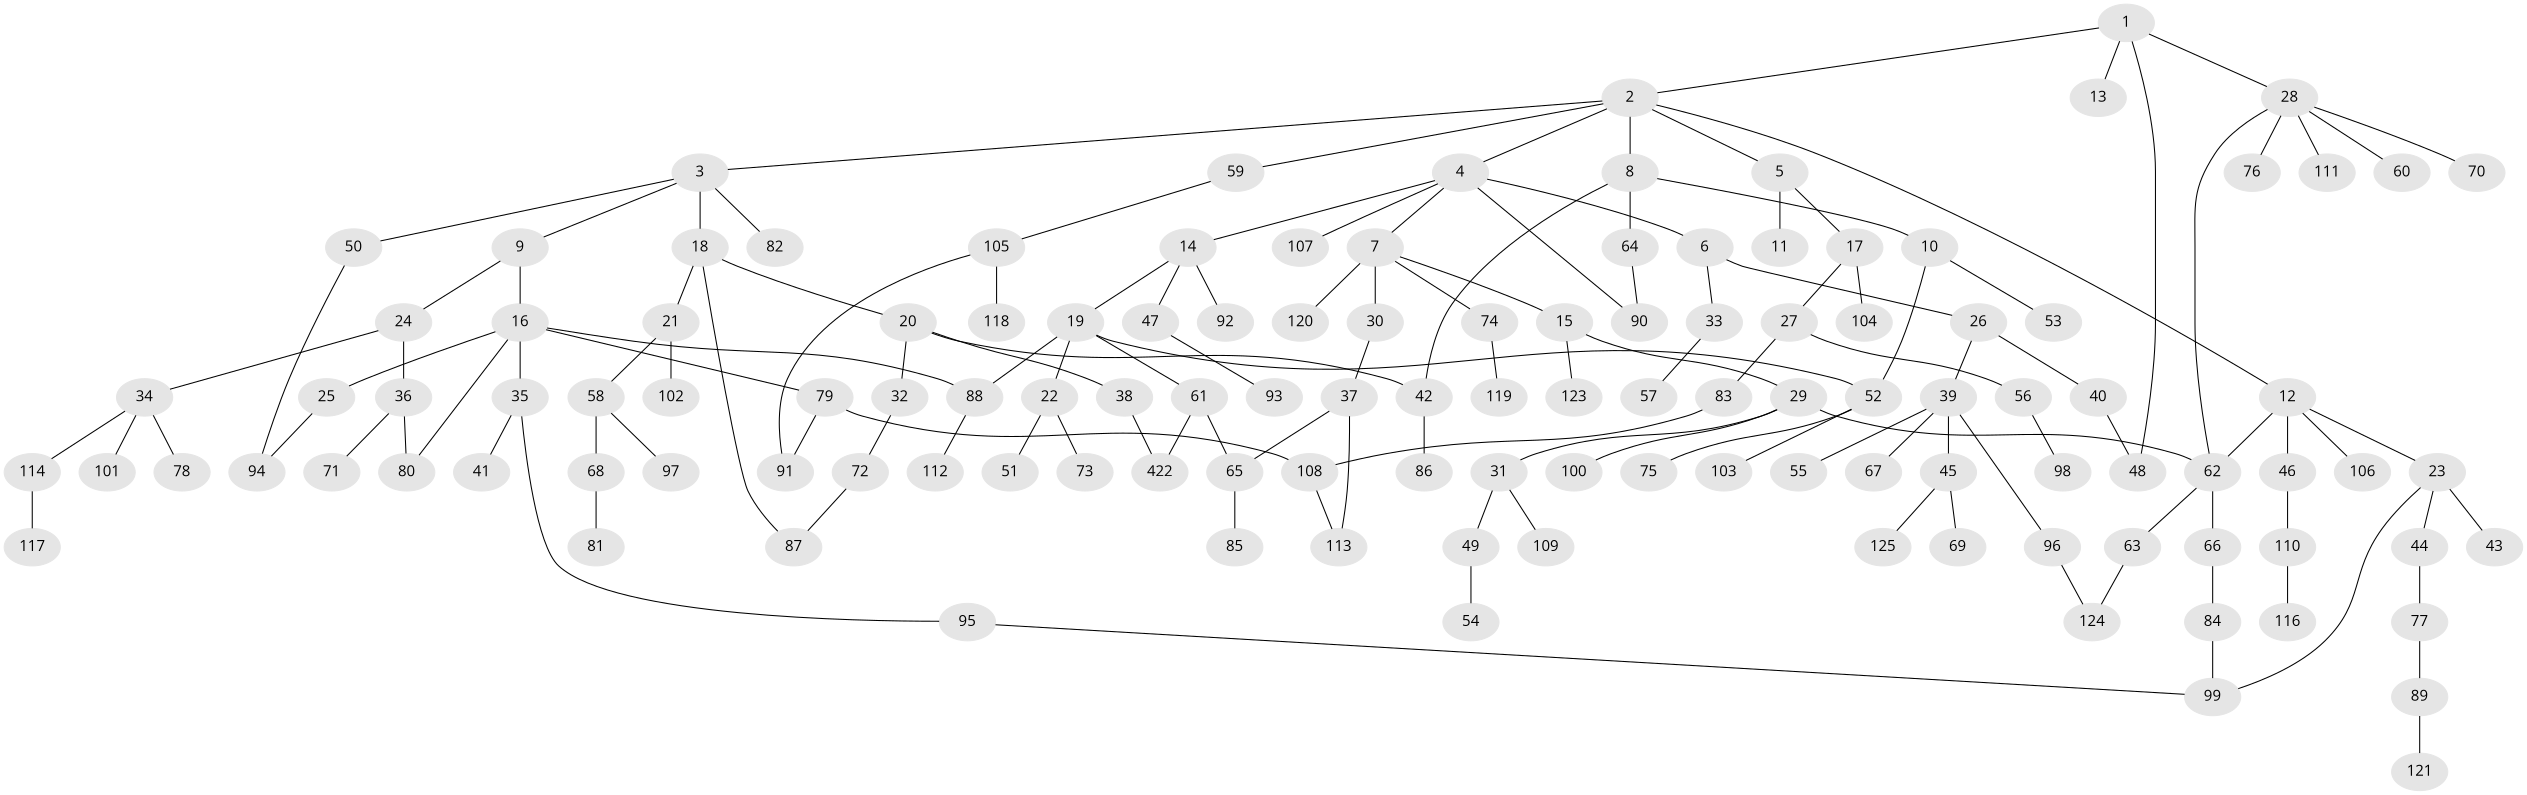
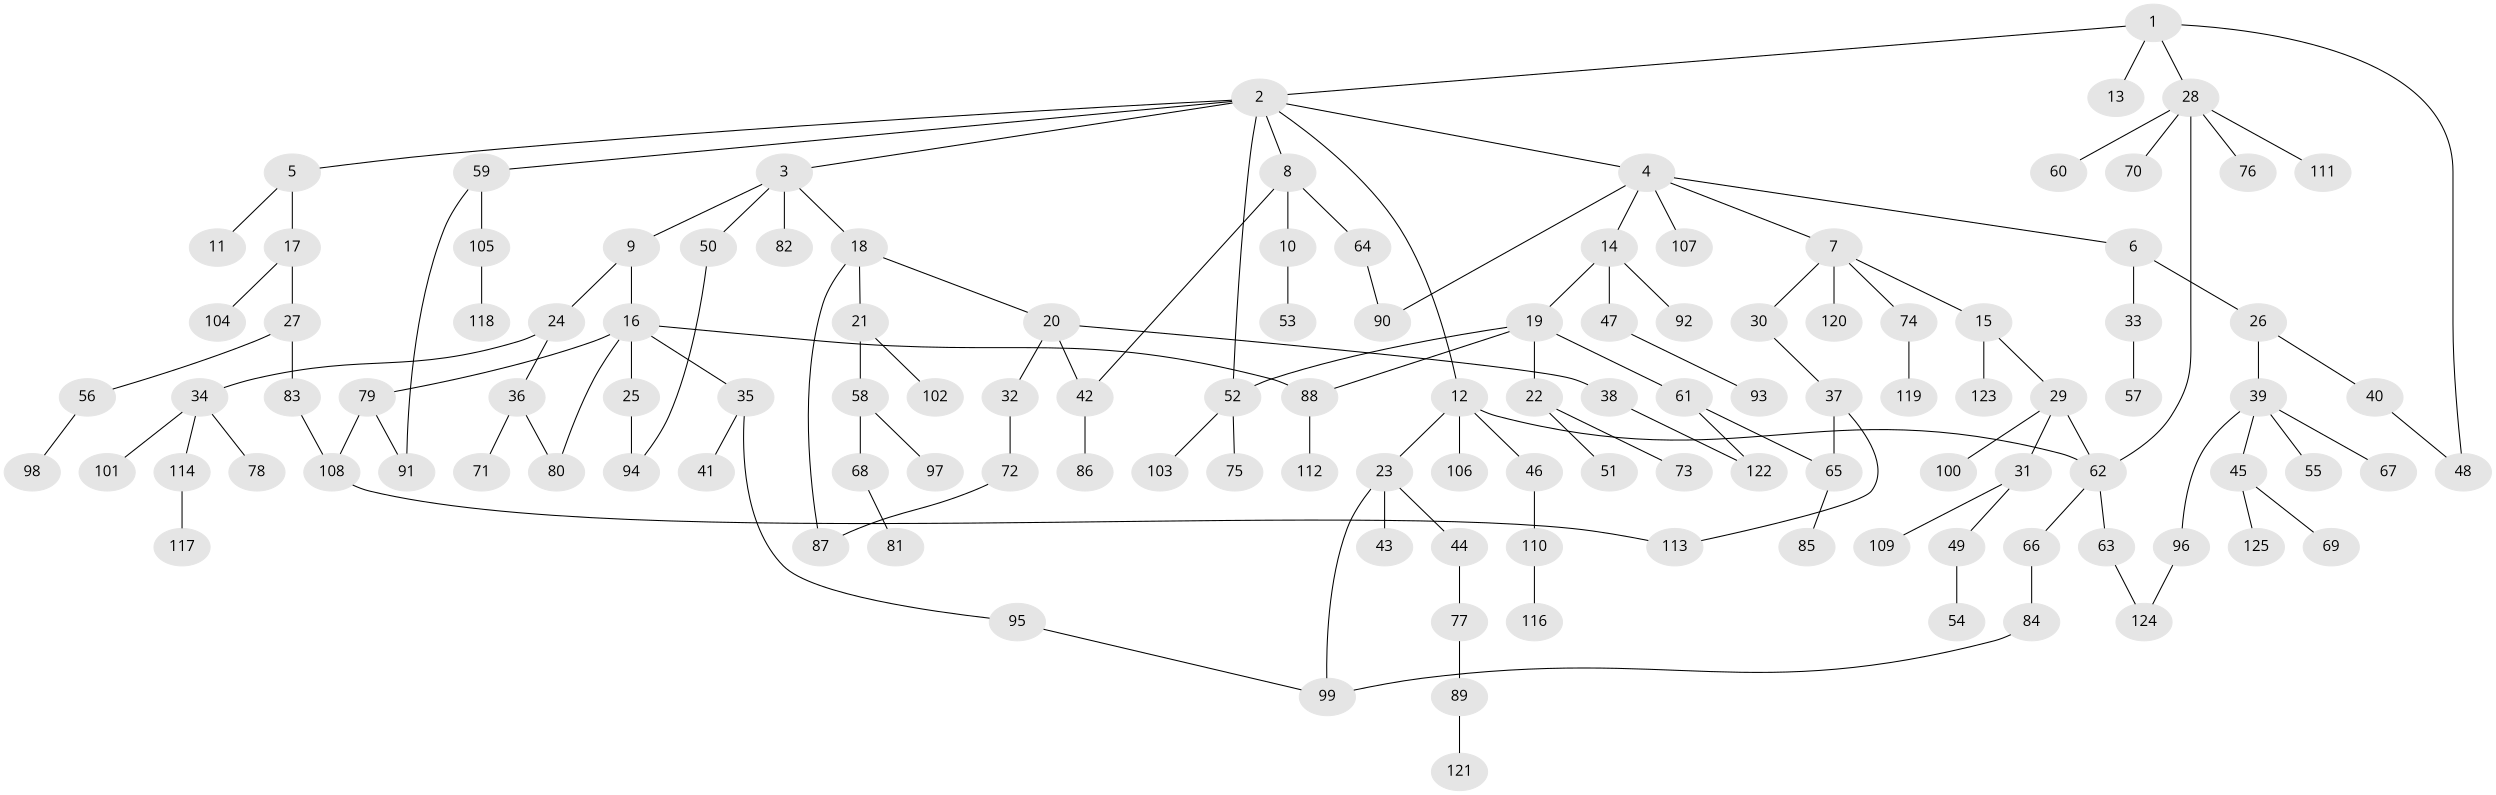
  graph {
    fontname="Open Sans"
    node [color=gray90 fontname="Open Sans" style=filled]
    edge [fontname="Open Sans"]
    1
    2
    13
    28
    48
    3
    4
    5
    8
    12
    52
    59
    23
    43
    44
    99
    62
    60
    70
    76
    111
    9
    18
    50
    82
    6
    7
    14
    90
    107
    11
    17
    10
    42
    64
    46
    106
    75
    103
    91
    105
    16
    24
    20
    21
    87
    94
    26
    33
    15
    30
    74
    120
    19
    47
    92
    27
    104
    39
    40
    57
    29
    123
    37
    119
    53
    86
    25
    35
    79
    80
    88
    34
    36
    110
    63
    66
    22
    61
    93
    31
    100
    41
    95
    108
    112
    56
    83
    32
    38
    58
    102
    51
    73
    65
-   122 [label=422]
+   122
    72
    68
    97
    77
    78
    101
    114
    71
    45
    55
    67
    96
    98
    49
    109
    113
    54
    117
    85
    69
    125
    124
    89
    116
    81
    118
    84
    121
    1 -- 2
    1 -- 13
    1 -- 28
    1 -- 48
    2 -- 3
    2 -- 4
    2 -- 5
    2 -- 8
    2 -- 12
-   10 -- 52
+   2 -- 52
    2 -- 59
    28 -- 62
    28 -- 60
    28 -- 70
    28 -- 76
    28 -- 111
    3 -- 9
    3 -- 18
    3 -- 50
    3 -- 82
    4 -- 6
    4 -- 7
    4 -- 14
    4 -- 90
    4 -- 107
    5 -- 11
    5 -- 17
    8 -- 10
    8 -- 42
    8 -- 64
    12 -- 23
    12 -- 62
    12 -- 46
    12 -- 106
    52 -- 75
    52 -- 103
-   105 -- 91
+   59 -- 91
    59 -- 105
    23 -- 43
    23 -- 44
    23 -- 99
    44 -- 77
    62 -- 63
    62 -- 66
    9 -- 16
    9 -- 24
    18 -- 20
    18 -- 21
    18 -- 87
    50 -- 94
    6 -- 26
    6 -- 33
    7 -- 15
    7 -- 30
    7 -- 74
    7 -- 120
    14 -- 19
    14 -- 47
    14 -- 92
    17 -- 27
    17 -- 104
    10 -- 53
    42 -- 86
    64 -- 90
    46 -- 110
    105 -- 118
    16 -- 25
    16 -- 35
    16 -- 79
    16 -- 80
    16 -- 88
    24 -- 34
    24 -- 36
    20 -- 42
    20 -- 32
    20 -- 38
    21 -- 58
    21 -- 102
    26 -- 39
    26 -- 40
    33 -- 57
    15 -- 29
    15 -- 123
    30 -- 37
    74 -- 119
    19 -- 52
    19 -- 88
    19 -- 22
    19 -- 61
    47 -- 93
    27 -- 56
    27 -- 83
    39 -- 45
    39 -- 55
    39 -- 67
    39 -- 96
    40 -- 48
    29 -- 62
    29 -- 31
    29 -- 100
    37 -- 65
    37 -- 113
    25 -- 94
    35 -- 41
    35 -- 95
    79 -- 91
    79 -- 108
    88 -- 112
    34 -- 78
    34 -- 101
    34 -- 114
    36 -- 80
    36 -- 71
    110 -- 116
    63 -- 124
    66 -- 84
    22 -- 51
    22 -- 73
    61 -- 65
    61 -- 122
    31 -- 49
    31 -- 109
    95 -- 99
    108 -- 113
    56 -- 98
    83 -- 108
    32 -- 72
    38 -- 122
    58 -- 68
    58 -- 97
    65 -- 85
    72 -- 87
    68 -- 81
    77 -- 89
    114 -- 117
    45 -- 69
    45 -- 125
    96 -- 124
    49 -- 54
    89 -- 121
    84 -- 99
  }
